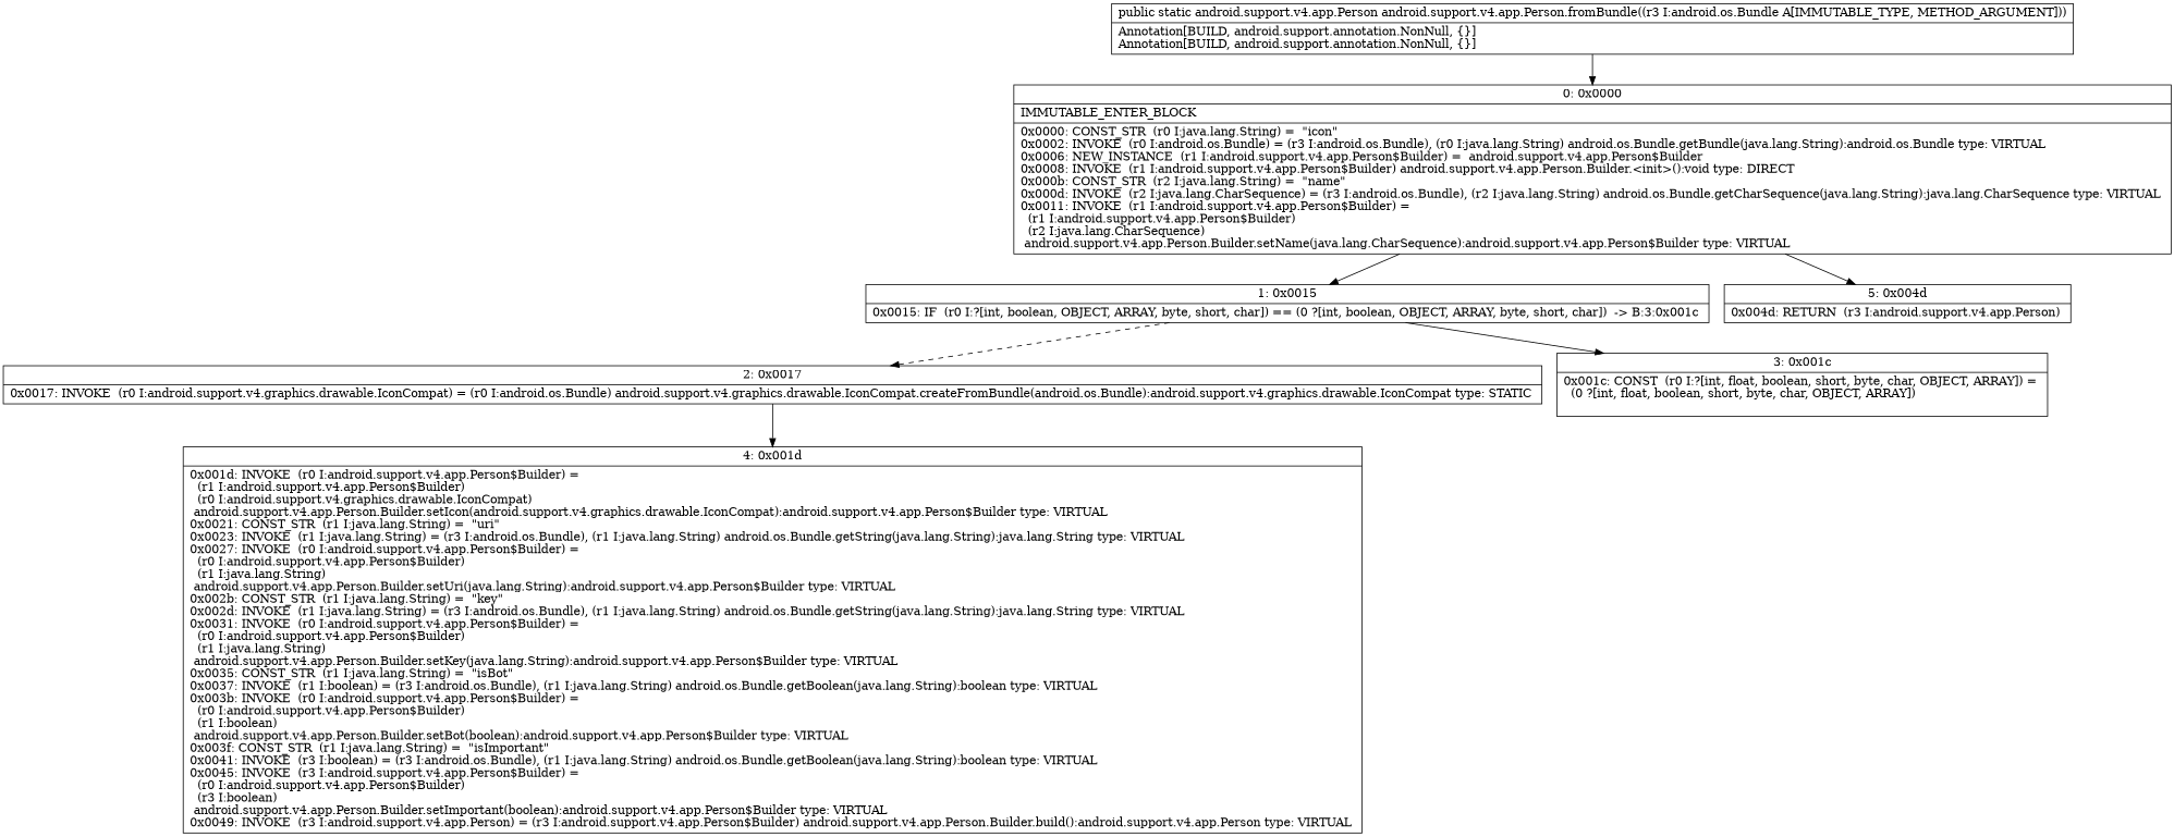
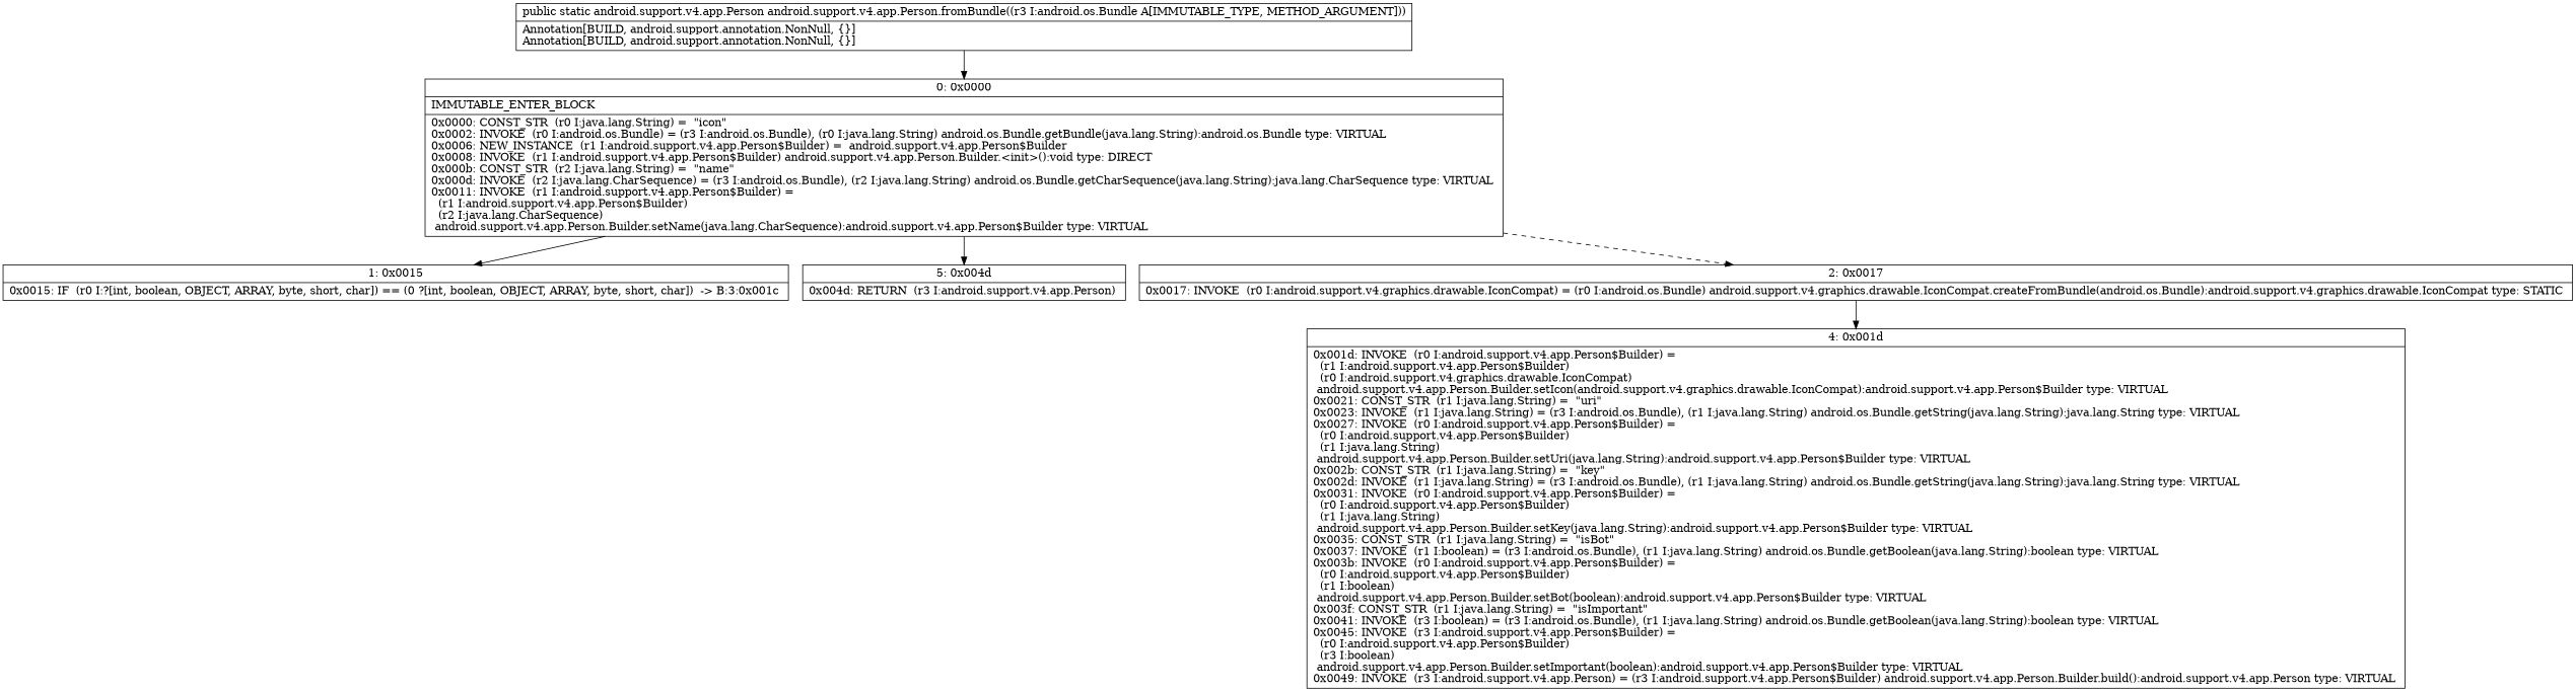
  digraph {
    node [shape=record]
    n1 [label="{0\:\ 0x0000|IMMUTABLE_ENTER_BLOCK\l|0x0000: CONST_STR  (r0 I:java.lang.String) =  \"icon\" \l0x0002: INVOKE  (r0 I:android.os.Bundle) = (r3 I:android.os.Bundle), (r0 I:java.lang.String) android.os.Bundle.getBundle(java.lang.String):android.os.Bundle type: VIRTUAL \l0x0006: NEW_INSTANCE  (r1 I:android.support.v4.app.Person$Builder) =  android.support.v4.app.Person$Builder \l0x0008: INVOKE  (r1 I:android.support.v4.app.Person$Builder) android.support.v4.app.Person.Builder.\<init\>():void type: DIRECT \l0x000b: CONST_STR  (r2 I:java.lang.String) =  \"name\" \l0x000d: INVOKE  (r2 I:java.lang.CharSequence) = (r3 I:android.os.Bundle), (r2 I:java.lang.String) android.os.Bundle.getCharSequence(java.lang.String):java.lang.CharSequence type: VIRTUAL \l0x0011: INVOKE  (r1 I:android.support.v4.app.Person$Builder) = \l  (r1 I:android.support.v4.app.Person$Builder)\l  (r2 I:java.lang.CharSequence)\l android.support.v4.app.Person.Builder.setName(java.lang.CharSequence):android.support.v4.app.Person$Builder type: VIRTUAL \l}"]
    n2 [label="{1\:\ 0x0015|0x0015: IF  (r0 I:?[int, boolean, OBJECT, ARRAY, byte, short, char]) == (0 ?[int, boolean, OBJECT, ARRAY, byte, short, char])  \-\> B:3:0x001c \l}"]
    n3 [label="{5\:\ 0x004d|0x004d: RETURN  (r3 I:android.support.v4.app.Person) \l}"]
    n4 [label="{2\:\ 0x0017|0x0017: INVOKE  (r0 I:android.support.v4.graphics.drawable.IconCompat) = (r0 I:android.os.Bundle) android.support.v4.graphics.drawable.IconCompat.createFromBundle(android.os.Bundle):android.support.v4.graphics.drawable.IconCompat type: STATIC \l}"]
-   n5 [label="{3\:\ 0x001c|0x001c: CONST  (r0 I:?[int, float, boolean, short, byte, char, OBJECT, ARRAY]) = \l  (0 ?[int, float, boolean, short, byte, char, OBJECT, ARRAY])\l \l}"]
    n6 [label="{4\:\ 0x001d|0x001d: INVOKE  (r0 I:android.support.v4.app.Person$Builder) = \l  (r1 I:android.support.v4.app.Person$Builder)\l  (r0 I:android.support.v4.graphics.drawable.IconCompat)\l android.support.v4.app.Person.Builder.setIcon(android.support.v4.graphics.drawable.IconCompat):android.support.v4.app.Person$Builder type: VIRTUAL \l0x0021: CONST_STR  (r1 I:java.lang.String) =  \"uri\" \l0x0023: INVOKE  (r1 I:java.lang.String) = (r3 I:android.os.Bundle), (r1 I:java.lang.String) android.os.Bundle.getString(java.lang.String):java.lang.String type: VIRTUAL \l0x0027: INVOKE  (r0 I:android.support.v4.app.Person$Builder) = \l  (r0 I:android.support.v4.app.Person$Builder)\l  (r1 I:java.lang.String)\l android.support.v4.app.Person.Builder.setUri(java.lang.String):android.support.v4.app.Person$Builder type: VIRTUAL \l0x002b: CONST_STR  (r1 I:java.lang.String) =  \"key\" \l0x002d: INVOKE  (r1 I:java.lang.String) = (r3 I:android.os.Bundle), (r1 I:java.lang.String) android.os.Bundle.getString(java.lang.String):java.lang.String type: VIRTUAL \l0x0031: INVOKE  (r0 I:android.support.v4.app.Person$Builder) = \l  (r0 I:android.support.v4.app.Person$Builder)\l  (r1 I:java.lang.String)\l android.support.v4.app.Person.Builder.setKey(java.lang.String):android.support.v4.app.Person$Builder type: VIRTUAL \l0x0035: CONST_STR  (r1 I:java.lang.String) =  \"isBot\" \l0x0037: INVOKE  (r1 I:boolean) = (r3 I:android.os.Bundle), (r1 I:java.lang.String) android.os.Bundle.getBoolean(java.lang.String):boolean type: VIRTUAL \l0x003b: INVOKE  (r0 I:android.support.v4.app.Person$Builder) = \l  (r0 I:android.support.v4.app.Person$Builder)\l  (r1 I:boolean)\l android.support.v4.app.Person.Builder.setBot(boolean):android.support.v4.app.Person$Builder type: VIRTUAL \l0x003f: CONST_STR  (r1 I:java.lang.String) =  \"isImportant\" \l0x0041: INVOKE  (r3 I:boolean) = (r3 I:android.os.Bundle), (r1 I:java.lang.String) android.os.Bundle.getBoolean(java.lang.String):boolean type: VIRTUAL \l0x0045: INVOKE  (r3 I:android.support.v4.app.Person$Builder) = \l  (r0 I:android.support.v4.app.Person$Builder)\l  (r3 I:boolean)\l android.support.v4.app.Person.Builder.setImportant(boolean):android.support.v4.app.Person$Builder type: VIRTUAL \l0x0049: INVOKE  (r3 I:android.support.v4.app.Person) = (r3 I:android.support.v4.app.Person$Builder) android.support.v4.app.Person.Builder.build():android.support.v4.app.Person type: VIRTUAL \l}"]
    n7 [label="{public static android.support.v4.app.Person android.support.v4.app.Person.fromBundle((r3 I:android.os.Bundle A[IMMUTABLE_TYPE, METHOD_ARGUMENT]))  | Annotation[BUILD, android.support.annotation.NonNull, \{\}]\lAnnotation[BUILD, android.support.annotation.NonNull, \{\}]\l}"]
    n1 -> n2
    n1 -> n3
-   n2 -> n4 [style=dashed]
-   n2 -> n5
+   n1 -> n4 [style=dashed]
    n4 -> n6
    n7 -> n1
  }
